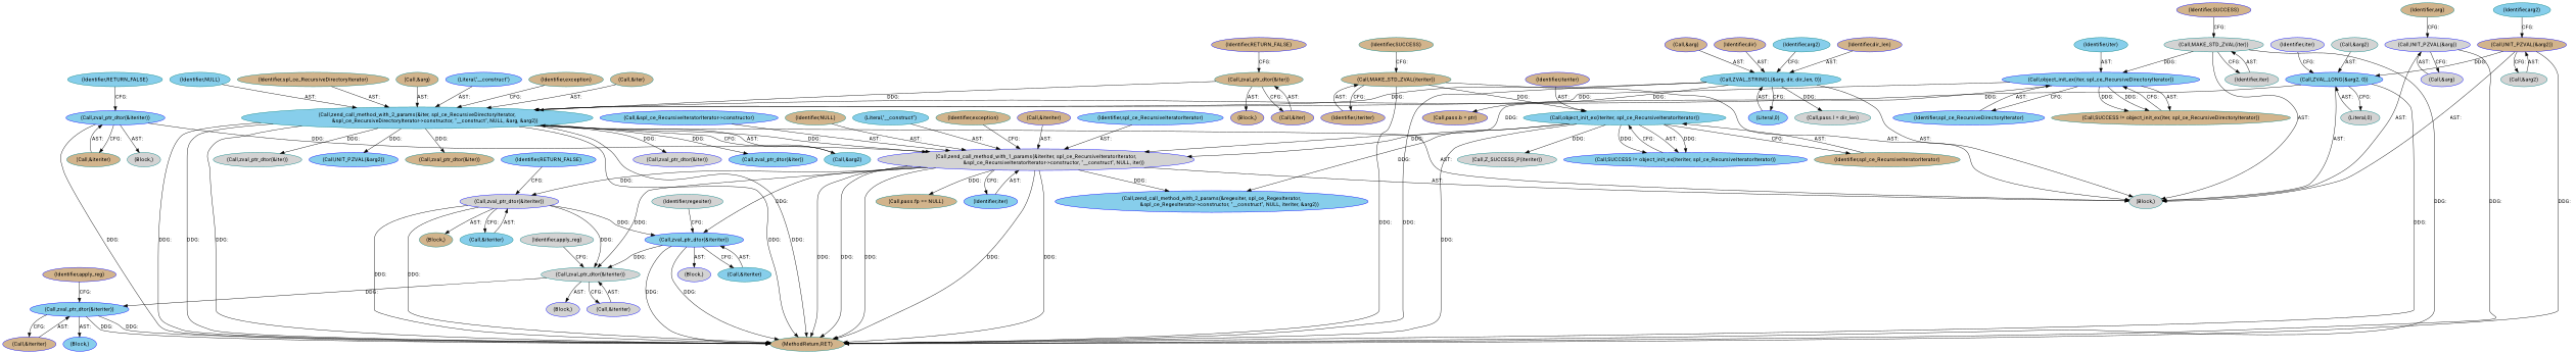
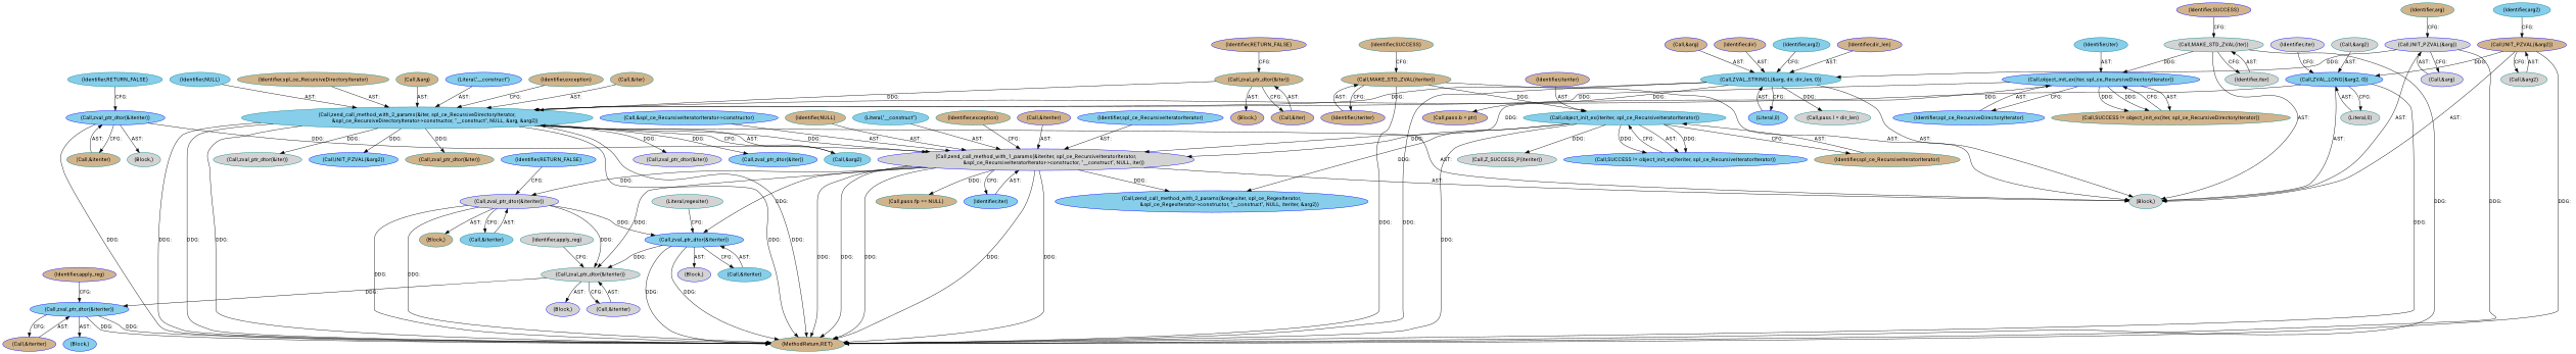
  digraph {
    fontname=Roboto
    node [color=teal fillcolor=tan fontname=Roboto style=filled]
    edge [fontname=Roboto]
    n1 [fillcolor=lightgrey label="(Call,zval_ptr_dtor(&iteriter))"]
    n2 [color=blue fillcolor=skyblue label="(Call,zval_ptr_dtor(&iteriter))"]
    n3 [color=blue fillcolor=lightgrey label="(Block,)"]
    n4 [color=blue fillcolor=lightgrey label="(Call,&iteriter)"]
    n5 [label="(MethodReturn,RET)"]
    n6 [color=blue fillcolor=skyblue label="(Block,)"]
    n7 [color=blue label="(Call,&iteriter)"]
    n8 [color=blue fillcolor=skyblue label="(Call,zval_ptr_dtor(&iteriter))"]
    n9 [color=blue fillcolor=lightgrey label="(Block,)"]
    n10 [fillcolor=skyblue label="(Call,&iteriter)"]
    n11 [color=blue fillcolor=lightgrey label="(Call,zval_ptr_dtor(&iteriter))"]
    n12 [label="(Block,)"]
    n13 [fillcolor=skyblue label="(Call,&iteriter)"]
    n14 [color=blue fillcolor=lightgrey label="(Call,zend_call_method_with_1_params(&iteriter, spl_ce_RecursiveIteratorIterator,\n                        &spl_ce_RecursiveIteratorIterator->constructor, \"__construct\", NULL, iter))"]
    n15 [fillcolor=lightgrey label="(Block,)"]
    n16 [label="(Call,pass.fp == NULL)"]
    n17 [color=blue fillcolor=skyblue label="(Identifier,iter)"]
    n18 [color=blue fillcolor=skyblue label="(Call,zend_call_method_with_2_params(&regexiter, spl_ce_RegexIterator,\n                        &spl_ce_RegexIterator->constructor, \"__construct\", NULL, iteriter, &arg2))"]
    n19 [color=blue fillcolor=skyblue label="(Call,zval_ptr_dtor(&iteriter))"]
    n20 [label="(Call,&iteriter)"]
    n21 [fillcolor=lightgrey label="(Block,)"]
    n22 [fillcolor=skyblue label="(Call,object_init_ex(iteriter, spl_ce_RecursiveIteratorIterator))"]
    n23 [label="(Identifier,spl_ce_RecursiveIteratorIterator)"]
    n24 [fillcolor=lightgrey label="(Call,Z_SUCCESS_P(iteriter))"]
    n25 [color=blue fillcolor=skyblue label="(Call,SUCCESS != object_init_ex(iteriter, spl_ce_RecursiveIteratorIterator))"]
    n26 [label="(Call,MAKE_STD_ZVAL(iteriter))"]
    n27 [color=blue label="(Identifier,iteriter)"]
    n28 [fillcolor=skyblue label="(Call,zend_call_method_with_2_params(&iter, spl_ce_RecursiveDirectoryIterator,\n                        &spl_ce_RecursiveDirectoryIterator->constructor, \"__construct\", NULL, &arg, &arg2))"]
    n29 [color=blue fillcolor=lightgrey label="(Call,zval_ptr_dtor(&iter))"]
    n30 [color=blue fillcolor=skyblue label="(Call,zval_ptr_dtor(&iter))"]
    n31 [fillcolor=skyblue label="(Call,&arg2)"]
    n32 [fillcolor=lightgrey label="(Call,zval_ptr_dtor(&iter))"]
    n33 [color=blue fillcolor=skyblue label="(Call,INIT_PZVAL(&arg2))"]
    n34 [label="(Call,zval_ptr_dtor(&iter))"]
    n35 [label="(Call,zval_ptr_dtor(&iter))"]
    n36 [color=blue label="(Block,)"]
    n37 [color=blue label="(Call,&iter)"]
    n38 [color=blue fillcolor=skyblue label="(Call,object_init_ex(iter, spl_ce_RecursiveDirectoryIterator))"]
    n39 [color=blue fillcolor=skyblue label="(Identifier,spl_ce_RecursiveDirectoryIterator)"]
    n40 [label="(Call,SUCCESS != object_init_ex(iter, spl_ce_RecursiveDirectoryIterator))"]
    n41 [fillcolor=lightgrey label="(Call,MAKE_STD_ZVAL(iter))"]
    n42 [fillcolor=lightgrey label="(Identifier,iter)"]
    n43 [fillcolor=skyblue label="(Call,ZVAL_STRINGL(&arg, dir, dir_len, 0))"]
    n44 [fillcolor=lightgrey label="(Call,pass.l = dir_len)"]
    n45 [color=blue fillcolor=skyblue label="(Literal,0)"]
    n46 [color=blue label="(Call,pass.b = ptr)"]
    n47 [color=blue fillcolor=lightgrey label="(Call,INIT_PZVAL(&arg))"]
    n48 [color=blue fillcolor=lightgrey label="(Call,&arg)"]
    n49 [color=blue fillcolor=skyblue label="(Call,ZVAL_LONG(&arg2, 0))"]
    n50 [fillcolor=lightgrey label="(Literal,0)"]
    n51 [color=blue label="(Call,INIT_PZVAL(&arg2))"]
    n52 [fillcolor=lightgrey label="(Call,&arg2)"]
    n53 [label="(Call,&iter)"]
    n54 [color=blue label="(Identifier,RETURN_FALSE)"]
    n55 [color=blue label="(Call,&arg)"]
    n56 [label="(Identifier,SUCCESS)"]
    n57 [fillcolor=skyblue label="(Identifier,NULL)"]
    n58 [label="(Identifier,arg)"]
    n59 [color=blue fillcolor=lightgrey label="(Identifier,iter)"]
    n60 [label="(Identifier,spl_ce_RecursiveDirectoryIterator)"]
-   n61 [fillcolor=lightgrey label="(Identifier,regexiter)"]
+   n61 [fillcolor=lightgrey label="(Literal,regexiter)"]
    n62 [fillcolor=skyblue label="(Identifier,iter)"]
    n63 [color=blue fillcolor=skyblue label="(Call,&spl_ce_RecursiveIteratorIterator->constructor)"]
    n64 [color=blue fillcolor=skyblue label="(Identifier,RETURN_FALSE)"]
    n65 [color=blue label="(Identifier,dir)"]
    n66 [fillcolor=skyblue label="(Identifier,arg2)"]
    n67 [color=blue label="(Identifier,dir_len)"]
    n68 [label="(Identifier,NULL)"]
    n69 [fillcolor=skyblue label="(Identifier,RETURN_FALSE)"]
    n70 [color=blue label="(Identifier,iteriter)"]
    n71 [fillcolor=skyblue label="(Literal,\"__construct\")"]
    n72 [label="(Call,&arg)"]
    n73 [color=blue label="(Identifier,SUCCESS)"]
    n74 [label="(Identifier,exception)"]
    n75 [fillcolor=lightgrey label="(Call,&arg2)"]
    n76 [color=blue label="(Identifier,apply_reg)"]
    n77 [fillcolor=lightgrey label="(Identifier,apply_reg)"]
    n78 [color=blue label="(Call,&iteriter)"]
    n79 [color=blue fillcolor=skyblue label="(Literal,\"__construct\")"]
    n80 [label="(Identifier,exception)"]
    n81 [fillcolor=skyblue label="(Identifier,arg2)"]
    n82 [color=blue fillcolor=skyblue label="(Identifier,spl_ce_RecursiveIteratorIterator)"]
    n1 -> n2 [label="DDG: "]
    n1 -> n3 [label="AST: "]
    n1 -> n4 [label="CFG: "]
    n2 -> n5 [label="DDG: "]
    n2 -> n5 [label="DDG: "]
    n2 -> n6 [label="AST: "]
    n2 -> n7 [label="CFG: "]
    n4 -> n1 [label="AST: "]
    n7 -> n2 [label="AST: "]
    n8 -> n1 [label="DDG: "]
    n8 -> n5 [label="DDG: "]
    n8 -> n5 [label="DDG: "]
    n8 -> n9 [label="AST: "]
    n8 -> n10 [label="CFG: "]
    n10 -> n8 [label="AST: "]
    n11 -> n1 [label="DDG: "]
    n11 -> n5 [label="DDG: "]
    n11 -> n5 [label="DDG: "]
    n11 -> n8 [label="DDG: "]
    n11 -> n12 [label="AST: "]
    n11 -> n13 [label="CFG: "]
    n13 -> n11 [label="AST: "]
    n14 -> n1 [label="DDG: "]
    n14 -> n5 [label="DDG: "]
    n14 -> n5 [label="DDG: "]
    n14 -> n5 [label="DDG: "]
    n14 -> n5 [label="DDG: "]
    n14 -> n5 [label="DDG: "]
    n14 -> n8 [label="DDG: "]
    n14 -> n11 [label="DDG: "]
    n14 -> n15 [label="AST: "]
    n14 -> n16 [label="DDG: "]
    n14 -> n17 [label="CFG: "]
    n14 -> n18 [label="DDG: "]
    n17 -> n14 [label="AST: "]
    n19 -> n5 [label="DDG: "]
    n19 -> n14 [label="DDG: "]
    n19 -> n20 [label="CFG: "]
    n19 -> n21 [label="AST: "]
    n20 -> n19 [label="AST: "]
    n22 -> n5 [label="DDG: "]
    n22 -> n14 [label="DDG: "]
    n22 -> n18 [label="DDG: "]
    n22 -> n23 [label="CFG: "]
    n22 -> n24 [label="DDG: "]
    n22 -> n25 [label="AST: "]
    n22 -> n25 [label="DDG: "]
    n22 -> n25 [label="DDG: "]
    n23 -> n22 [label="AST: "]
    n25 -> n22 [label="CFG: "]
    n26 -> n5 [label="DDG: "]
    n26 -> n15 [label="AST: "]
    n26 -> n22 [label="DDG: "]
    n26 -> n27 [label="CFG: "]
    n27 -> n26 [label="AST: "]
    n28 -> n5 [label="DDG: "]
    n28 -> n5 [label="DDG: "]
    n28 -> n5 [label="DDG: "]
    n28 -> n5 [label="DDG: "]
    n28 -> n5 [label="DDG: "]
    n28 -> n14 [label="DDG: "]
    n28 -> n15 [label="AST: "]
    n28 -> n29 [label="DDG: "]
    n28 -> n30 [label="DDG: "]
    n28 -> n31 [label="CFG: "]
    n28 -> n32 [label="DDG: "]
    n28 -> n33 [label="DDG: "]
    n28 -> n34 [label="DDG: "]
    n31 -> n28 [label="AST: "]
    n35 -> n28 [label="DDG: "]
    n35 -> n36 [label="AST: "]
    n35 -> n37 [label="CFG: "]
    n37 -> n35 [label="AST: "]
    n38 -> n14 [label="DDG: "]
    n38 -> n28 [label="DDG: "]
    n38 -> n39 [label="CFG: "]
    n38 -> n40 [label="AST: "]
    n38 -> n40 [label="DDG: "]
    n38 -> n40 [label="DDG: "]
    n39 -> n38 [label="AST: "]
    n40 -> n38 [label="CFG: "]
    n41 -> n5 [label="DDG: "]
    n41 -> n15 [label="AST: "]
    n41 -> n38 [label="DDG: "]
    n41 -> n42 [label="CFG: "]
    n42 -> n41 [label="AST: "]
    n43 -> n5 [label="DDG: "]
    n43 -> n15 [label="AST: "]
    n43 -> n28 [label="DDG: "]
    n43 -> n44 [label="DDG: "]
    n43 -> n45 [label="CFG: "]
    n43 -> n46 [label="DDG: "]
    n45 -> n43 [label="AST: "]
    n47 -> n5 [label="DDG: "]
    n47 -> n15 [label="AST: "]
+   n47 -> n43 [label="DDG: "]
    n47 -> n48 [label="CFG: "]
    n48 -> n47 [label="AST: "]
    n49 -> n5 [label="DDG: "]
    n49 -> n15 [label="AST: "]
    n49 -> n28 [label="DDG: "]
    n49 -> n50 [label="CFG: "]
    n50 -> n49 [label="AST: "]
    n51 -> n5 [label="DDG: "]
    n51 -> n15 [label="AST: "]
    n51 -> n49 [label="DDG: "]
    n51 -> n52 [label="CFG: "]
    n52 -> n51 [label="AST: "]
    n53 -> n28 [label="AST: "]
    n54 -> n35 [label="CFG: "]
    n55 -> n43 [label="AST: "]
    n56 -> n26 [label="CFG: "]
    n57 -> n28 [label="AST: "]
    n58 -> n47 [label="CFG: "]
    n59 -> n49 [label="CFG: "]
    n60 -> n28 [label="AST: "]
    n61 -> n8 [label="CFG: "]
    n62 -> n38 [label="AST: "]
    n63 -> n14 [label="AST: "]
    n64 -> n11 [label="CFG: "]
    n65 -> n43 [label="AST: "]
    n66 -> n43 [label="CFG: "]
    n67 -> n43 [label="AST: "]
    n68 -> n14 [label="AST: "]
    n69 -> n19 [label="CFG: "]
    n70 -> n22 [label="AST: "]
    n71 -> n14 [label="AST: "]
    n72 -> n28 [label="AST: "]
    n73 -> n41 [label="CFG: "]
    n74 -> n14 [label="CFG: "]
    n75 -> n49 [label="AST: "]
    n76 -> n2 [label="CFG: "]
    n77 -> n1 [label="CFG: "]
    n78 -> n14 [label="AST: "]
    n79 -> n28 [label="AST: "]
    n80 -> n28 [label="CFG: "]
    n81 -> n51 [label="CFG: "]
    n82 -> n14 [label="AST: "]
  }
